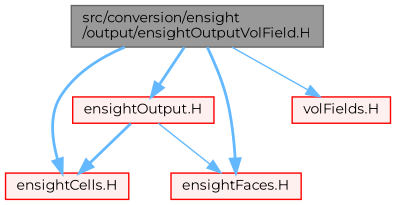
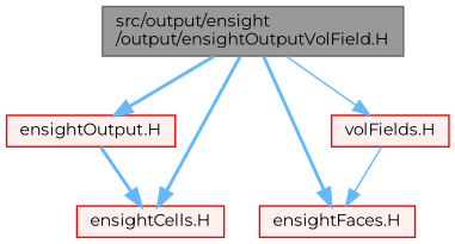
  digraph {
    fontname=Montserrat
    node [color=red fillcolor="#FFF0F0" fontname=Montserrat fontsize=10 shape=box style=filled]
    edge [color=steelblue1 fontname=Montserrat fontsize=10 labelfontname=Helvetica labelfontsize=10 style=bold]
-   n1 [color=gray40 fillcolor=grey60 fontcolor=black height=0.2 label="src/conversion/ensight\l/output/ensightOutputVolField.H" width=0.4]
+   n1 [color=gray40 fillcolor=grey60 fontcolor=black height=0.2 label="src/output/ensight\l/output/ensightOutputVolField.H" width=0.4]
    n2 [height=0.2 label="ensightOutput.H" width=0.4]
    n3 [height=0.2 label="ensightCells.H" width=0.4]
    n4 [height=0.2 label="ensightFaces.H" width=0.4]
    n5 [height=0.2 label="volFields.H" width=0.4]
    n1 -> n2
    n1 -> n3
    n1 -> n4
    n1 -> n5 [style=solid]
    n2 -> n3
-   n2 -> n4 [style=solid]
+   n5 -> n4 [style=solid]
  }
